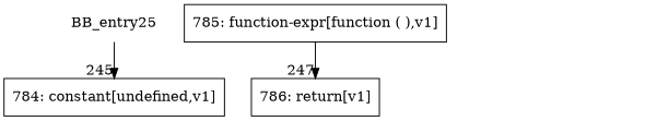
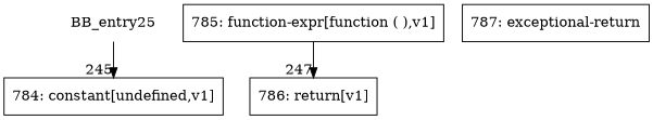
  digraph {
    rankdir=TD
    node [shape=record]
    edge [headport=n tailport=s]
    n1 [label=BB_entry25 shape=none]
    n2 [label="{784: constant[undefined,v1]}"]
    n3 [label="{785: function-expr[function ( ),v1]}"]
    n4 [label="{786: return[v1]}"]
+   n5 [label="{787: exceptional-return}"]
    n1 -> n2 [headlabel="    245"]
    n3 -> n4 [headlabel="      247"]
  }
